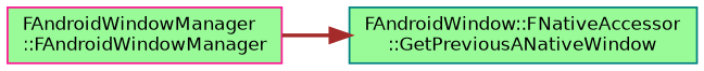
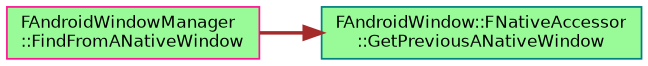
  digraph {
    rankdir=RL
    node [fillcolor=palegreen fontname=Helvetica fontsize=10 shape=box style=filled]
    n1 [color=teal fontcolor=black height=0.2 label="FAndroidWindow::FNativeAccessor\l::GetPreviousANativeWindow" width=0.4]
-   n2 [color=deeppink height=0.2 label="FAndroidWindowManager\l::FAndroidWindowManager" width=0.4]
+   n2 [color=deeppink height=0.2 label="FAndroidWindowManager\l::FindFromANativeWindow" width=0.4]
    n1 -> n2 [color=brown dir=back fontname=Helvetica fontsize=10 labelfontname=Helvetica labelfontsize=10 style=bold]
  }
